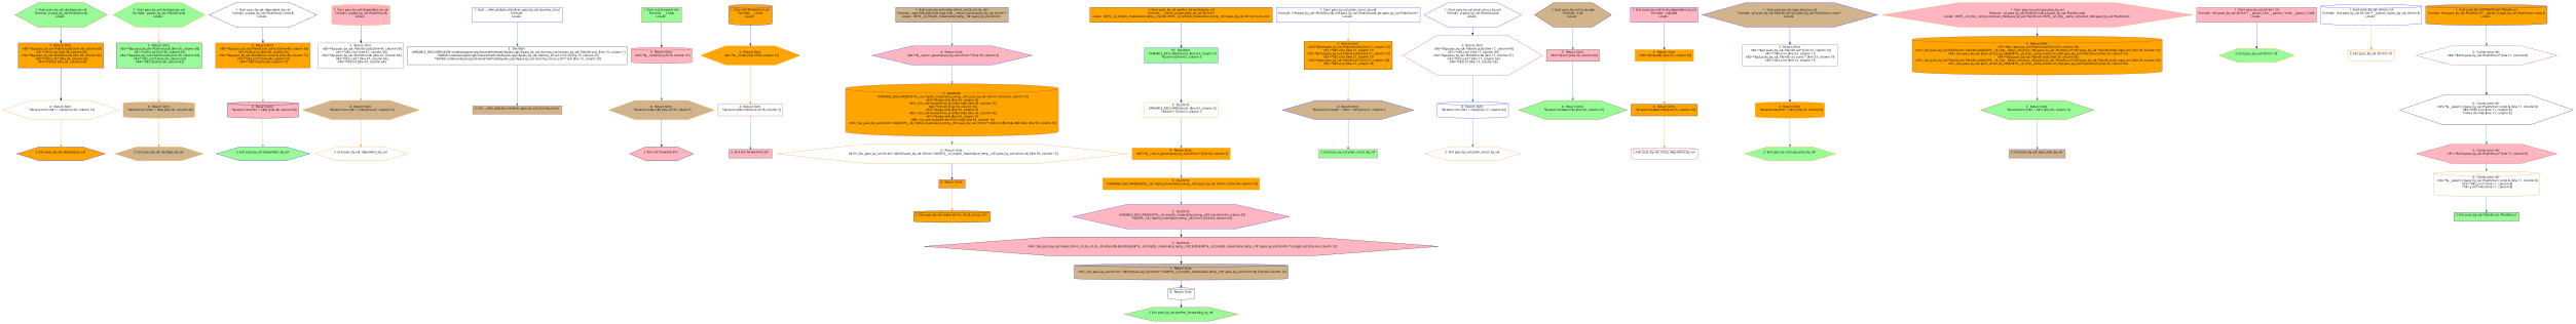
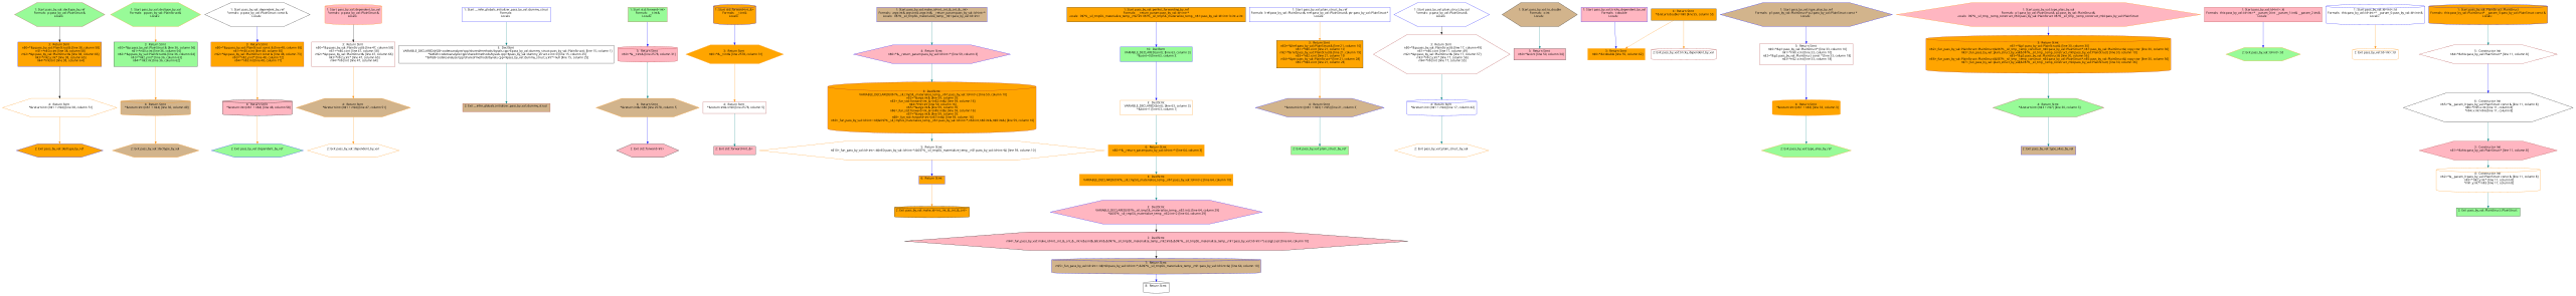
  digraph {
    fontname="Open Sans"
    node [color=darkorange fillcolor=white fontname="Open Sans" shape=hexagon style=filled]
    edge [color=teal fontname="Open Sans"]
    n1 [color=brown fillcolor=palegreen label="1: Start pass_by_val::decltype_by_ref\nFormals:  p:pass_by_val::PlainStruct&\nLocals:  \n  "]
    n2 [color=blue fillcolor=orange label="3:  Return Stmt \n   n$0=*&p:pass_by_val::PlainStruct& [line 38, column 58]\n  n$1=*n$0.x:int [line 38, column 58]\n  n$2=*&p:pass_by_val::PlainStruct& [line 38, column 66]\n  n$3=*n$2.y:int* [line 38, column 65]\n  n$4=*n$3:int [line 38, column 64]\n " shape=box]
    n3 [label="4:  Return Stmt \n   *&return:int=(n$1 + n$4) [line 38, column 51]\n "]
    n4 [color=blue fillcolor=orange label="2: Exit pass_by_val::decltype_by_ref \n  "]
    n5 [fillcolor=palegreen label="1: Start pass_by_val::decltype_by_val\nFormals:  p:pass_by_val::PlainStruct&\nLocals:  \n  "]
    n6 [color=black fillcolor=palegreen label="3:  Return Stmt \n   n$0=*&p:pass_by_val::PlainStruct& [line 36, column 56]\n  n$1=*n$0.x:int [line 36, column 56]\n  n$2=*&p:pass_by_val::PlainStruct& [line 36, column 64]\n  n$3=*n$2.y:int* [line 36, column 63]\n  n$4=*n$3:int [line 36, column 62]\n " shape=box]
    n7 [fillcolor=tan label="4:  Return Stmt \n   *&return:int=(n$1 + n$4) [line 36, column 49]\n " shape=cylinder]
    n8 [fillcolor=tan label="2: Exit pass_by_val::decltype_by_val \n  "]
    n9 [color=black label="1: Start pass_by_val::dependent_by_ref\nFormals:  p:pass_by_val::PlainStruct const &\nLocals:  \n  "]
    n10 [color=brown fillcolor=orange label="3:  Return Stmt \n   n$0=*&p:pass_by_val::PlainStruct const & [line 48, column 65]\n  n$1=*n$0.x:int [line 48, column 65]\n  n$2=*&p:pass_by_val::PlainStruct const & [line 48, column 73]\n  n$3=*n$2.y:int* [line 48, column 72]\n  n$4=*n$3:int [line 48, column 71]\n " shape=box]
    n11 [color=black fillcolor=lightpink label="4:  Return Stmt \n   *&return:int=(n$1 + n$4) [line 48, column 58]\n " shape=cylinder]
    n12 [color=blue fillcolor=palegreen label="2: Exit pass_by_val::dependent_by_ref \n  "]
    n13 [fillcolor=lightpink label="1: Start pass_by_val::dependent_by_val\nFormals:  p:pass_by_val::PlainStruct&\nLocals:  \n  " shape=cylinder]
    n14 [color=brown label="3:  Return Stmt \n   n$0=*&p:pass_by_val::PlainStruct& [line 47, column 58]\n  n$1=*n$0.x:int [line 47, column 58]\n  n$2=*&p:pass_by_val::PlainStruct& [line 47, column 66]\n  n$3=*n$2.y:int* [line 47, column 65]\n  n$4=*n$3:int [line 47, column 64]\n " shape=box]
    n15 [fillcolor=tan label="4:  Return Stmt \n   *&return:int=(n$1 + n$4) [line 47, column 51]\n "]
    n16 [label="2: Exit pass_by_val::dependent_by_val \n  "]
    n17 [color=blue label="1: Start __infer_globals_initializer_pass_by_val::dummy_struct\nFormals: \nLocals:  \n  " shape=box]
    n18 [color=black label="3:  DeclStmt \n   VARIABLE_DECLARED(#GB<codetoanalyze/cpp/shared/methods/byvals.cpp>$pass_by_val::dummy_struct:pass_by_val::PlainStruct); [line 15, column 1]\n  *&#GB<codetoanalyze/cpp/shared/methods/byvals.cpp>$pass_by_val::dummy_struct.x:int=0 [line 15, column 25]\n  *&#GB<codetoanalyze/cpp/shared/methods/byvals.cpp>$pass_by_val::dummy_struct.y:int*=null [line 15, column 25]\n " shape=box]
    n19 [color=brown fillcolor=tan label="2: Exit __infer_globals_initializer_pass_by_val::dummy_struct \n  " shape=box]
    n20 [color=brown fillcolor=palegreen label="1: Start std::forward<int>\nFormals:  __t:int&\nLocals:  \n  " shape=box]
    n21 [color=brown fillcolor=lightpink label="3:  Return Stmt \n   n$0=*&__t:int& [line 2578, column 31]\n " shape=cylinder]
    n22 [fillcolor=tan label="4:  Return Stmt \n   *&return:int&=n$0 [line 2578, column 5]\n "]
    n23 [color=black fillcolor=lightpink label="2: Exit std::forward<int> \n  "]
    n24 [color=blue fillcolor=orange label="1: Start std::forward<int_&>\nFormals:  __t:int&\nLocals:  \n  " shape=cylinder]
    n25 [fillcolor=orange label="3:  Return Stmt \n   n$0=*&__t:int& [line 2578, column 31]\n "]
    n26 [color=brown label="4:  Return Stmt \n   *&return:int&=n$0 [line 2578, column 5]\n " shape=box]
    n27 [color=black fillcolor=lightpink label="2: Exit std::forward<int_&> \n  " shape=box]
    n28 [color=blue fillcolor=tan label="1: Start pass_by_val::make_id<int,_int_&,_int_&,_int>\nFormals:  args:int& args:int& args:int& __return_param:pass_by_val::Id<int>*\nLocals:  0$?%__sil_tmpSIL_materialize_temp__n$1:pass_by_val::Id<int> \n  " shape=box]
    n29 [color=blue fillcolor=lightpink label="4:  Return Stmt \n   n$0=*&__return_param:pass_by_val::Id<int>* [line 59, column 3]\n "]
    n30 [color=brown fillcolor=orange label="3:  DeclStmt \n   VARIABLE_DECLARED(0$?%__sil_tmpSIL_materialize_temp__n$1:pass_by_val::Id<int>); [line 59, column 10]\n  n$2=*&args:int& [line 59, column 35]\n  n$3=_fun_std::forward<int_&>(n$2:int&) [line 59, column 16]\n  n$4=*n$3:int [line 59, column 16]\n  n$5=*&args:int& [line 59, column 35]\n  n$6=_fun_std::forward<int_&>(n$5:int&) [line 59, column 16]\n  n$7=*&args:int& [line 59, column 35]\n  n$8=_fun_std::forward<int>(n$7:int&) [line 59, column 16]\n  n$9=_fun_pass_by_val::Id<int>::Id(&0$?%__sil_tmpSIL_materialize_temp__n$1:pass_by_val::Id<int>*,n$4:int,n$6:int&,n$8:int&) [line 59, column 10]\n " shape=cylinder]
    n31 [label="5:  Return Stmt \n   n$10=_fun_pass_by_val::Id<int>::Id(n$0:pass_by_val::Id<int>*,&0$?%__sil_tmpSIL_materialize_temp__n$1:pass_by_val::Id<int>&) [line 59, column 10]\n "]
    n32 [color=black fillcolor=orange label="2: Exit pass_by_val::make_id<int,_int_&,_int_&,_int> \n  " shape=cylinder]
    n33 [color=blue fillcolor=orange label="6:  Return Stmt \n  " shape=box]
    n34 [color=black fillcolor=orange label="1: Start pass_by_val::perfect_forwarding_by_ref\nFormals:  __return_param:pass_by_val::Id<int>*\nLocals:  0$?%__sil_tmpSIL_materialize_temp__n$2:int 0$?%__sil_tmpSIL_materialize_temp__n$1:pass_by_val::Id<int> b:int a:int \n  " shape=box]
    n35 [color=blue fillcolor=palegreen label="10:  DeclStmt \n   VARIABLE_DECLARED(a:int); [line 63, column 3]\n  *&a:int=0 [line 63, column 3]\n " shape=box]
    n36 [label="9:  DeclStmt \n   VARIABLE_DECLARED(b:int); [line 63, column 3]\n  *&b:int=1 [line 63, column 3]\n " shape=box]
    n37 [fillcolor=orange label="6:  Return Stmt \n   n$0=*&__return_param:pass_by_val::Id<int>* [line 64, column 3]\n " shape=box]
-   n38 [color=brown fillcolor=palegreen label="2: Exit pass_by_val::perfect_forwarding_by_ref \n  "]
    n39 [color=blue fillcolor=lightpink label="3:  DeclStmt \n   VARIABLE_DECLARED(0$?%__sil_tmpSIL_materialize_temp__n$2:int); [line 64, column 29]\n  *&0$?%__sil_tmpSIL_materialize_temp__n$2:int=2 [line 64, column 29]\n "]
    n40 [color=black fillcolor=lightpink label="5:  DeclStmt \n   n$4=_fun_pass_by_val::make_id<int,_int_&,_int_&,_int>(&a:int&,&b:int&,&0$?%__sil_tmpSIL_materialize_temp__n$2:int&,&0$?%__sil_tmpSIL_materialize_temp__n$1:pass_by_val::Id<int>*) assign_last [line 64, column 10]\n "]
    n41 [color=blue fillcolor=tan label="7:  Return Stmt \n   n$5=_fun_pass_by_val::Id<int>::Id(n$0:pass_by_val::Id<int>*,&0$?%__sil_tmpSIL_materialize_temp__n$1:pass_by_val::Id<int>&) [line 64, column 10]\n " shape=cylinder]
    n42 [color=black label="8:  Return Stmt \n  " shape=cylinder]
    n43 [fillcolor=orange label="4:  DeclStmt \n   VARIABLE_DECLARED(0$?%__sil_tmpSIL_materialize_temp__n$1:pass_by_val::Id<int>); [line 64, column 10]\n " shape=box]
    n44 [color=blue label="1: Start pass_by_val::plain_struct_by_ref\nFormals:  lref:pass_by_val::PlainStruct& rref:pass_by_val::PlainStruct& ptr:pass_by_val::PlainStruct*\nLocals:  \n  " shape=box]
    n45 [color=black fillcolor=orange label="3:  Return Stmt \n   n$0=*&lref:pass_by_val::PlainStruct& [line 21, column 10]\n  n$1=*n$0.x:int [line 21, column 10]\n  n$2=*&rref:pass_by_val::PlainStruct& [line 21, column 19]\n  n$3=*n$2.x:int [line 21, column 19]\n  n$4=*&ptr:pass_by_val::PlainStruct* [line 21, column 28]\n  n$5=*n$4.x:int [line 21, column 28]\n " shape=box]
    n46 [color=blue fillcolor=tan label="4:  Return Stmt \n   *&return:int=((n$1 + n$3) + n$5) [line 21, column 3]\n "]
    n47 [color=brown fillcolor=palegreen label="2: Exit pass_by_val::plain_struct_by_ref \n  " shape=box]
    n48 [color=blue label="1: Start pass_by_val::plain_struct_by_val\nFormals:  p:pass_by_val::PlainStruct&\nLocals:  \n  "]
    n49 [color=brown label="3:  Return Stmt \n   n$0=*&p:pass_by_val::PlainStruct& [line 17, column 49]\n  n$1=*n$0.x:int [line 17, column 49]\n  n$2=*&p:pass_by_val::PlainStruct& [line 17, column 57]\n  n$3=*n$2.y:int* [line 17, column 56]\n  n$4=*n$3:int [line 17, column 55]\n "]
    n50 [color=blue label="4:  Return Stmt \n   *&return:int=(n$1 + n$4) [line 17, column 42]\n " shape=cylinder]
    n51 [label="2: Exit pass_by_val::plain_struct_by_val \n  "]
    n52 [color=black fillcolor=tan label="1: Start pass_by_val::to_double\nFormals:  x:int\nLocals:  \n  "]
    n53 [color=black fillcolor=lightpink label="3:  Return Stmt \n   n$0=*&x:int [line 50, column 34]\n " shape=box]
-   n54 [color=brown fillcolor=palegreen label="4:  Return Stmt \n   *&return:double=n$0 [line 50, column 27]\n "]
    n55 [color=blue fillcolor=lightpink label="1: Start pass_by_val::tricky_dependent_by_val\nFormals:  t:double\nLocals:  \n  " shape=box]
    n56 [fillcolor=orange label="3:  Return Stmt \n   n$0=*&t:double [line 55, column 62]\n " shape=box]
    n57 [color=black fillcolor=orange label="4:  Return Stmt \n   *&return:double=n$0 [line 55, column 55]\n " shape=box]
    n58 [color=brown label="2: Exit pass_by_val::tricky_dependent_by_val \n  " shape=cylinder]
    n59 [color=blue fillcolor=tan label="1: Start pass_by_val::type_alias_by_ref\nFormals:  p1:pass_by_val::PlainStruct* p2:pass_by_val::PlainStruct const *\nLocals:  \n  "]
    n60 [color=brown label="3:  Return Stmt \n   n$0=*&p1:pass_by_val::PlainStruct* [line 33, column 10]\n  n$1=*n$0.x:int [line 33, column 10]\n  n$2=*&p2:pass_by_val::PlainStruct const * [line 33, column 18]\n  n$3=*n$2.x:int [line 33, column 18]\n " shape=box]
    n61 [fillcolor=orange label="4:  Return Stmt \n   *&return:int=(n$1 + n$3) [line 33, column 3]\n " shape=cylinder]
    n62 [fillcolor=palegreen label="2: Exit pass_by_val::type_alias_by_ref \n  "]
    n63 [fillcolor=lightpink label="1: Start pass_by_val::type_alias_by_val\nFormals:  p1:pass_by_val::PlainStruct& p2:pass_by_val::PlainStruct&\nLocals:  0$?%__sil_tmp__temp_construct_n$0:pass_by_val::PlainStruct 0$?%__sil_tmp__temp_construct_n$4:pass_by_val::PlainStruct \n  "]
    n64 [color=brown fillcolor=orange label="3:  Return Stmt \n   n$1=*&p1:pass_by_val::PlainStruct& [line 30, column 30]\n  n$2=_fun_pass_by_val::PlainStruct::PlainStruct(&0$?%__sil_tmp__temp_construct_n$0:pass_by_val::PlainStruct*,n$1:pass_by_val::PlainStruct&) copy ctor [line 30, column 30]\n  n$3=_fun_pass_by_val::plain_struct_by_val(&0$?%__sil_tmp__temp_construct_n$0:pass_by_val::PlainStruct) [line 30, column 10]\n  n$5=*&p2:pass_by_val::PlainStruct& [line 30, column 56]\n  n$6=_fun_pass_by_val::PlainStruct::PlainStruct(&0$?%__sil_tmp__temp_construct_n$4:pass_by_val::PlainStruct*,n$5:pass_by_val::PlainStruct&) copy ctor [line 30, column 56]\n  n$7=_fun_pass_by_val::plain_struct_by_val(&0$?%__sil_tmp__temp_construct_n$4:pass_by_val::PlainStruct) [line 30, column 36]\n " shape=cylinder]
    n65 [color=brown fillcolor=palegreen label="4:  Return Stmt \n   *&return:int=(n$3 + n$7) [line 30, column 3]\n "]
    n66 [color=blue fillcolor=tan label="2: Exit pass_by_val::type_alias_by_val \n  " shape=box]
    n67 [color=brown fillcolor=lightpink label="1: Start pass_by_val::Id<int>::Id\nFormals:  this:pass_by_val::Id<int>* __param_0:int __param_1:int& __param_2:int&\nLocals:  \n  " shape=box]
    n68 [fillcolor=palegreen label="2: Exit pass_by_val::Id<int>::Id \n  "]
    n69 [color=blue label="1: Start pass_by_val::Id<int>::Id\nFormals:  this:pass_by_val::Id<int>* __param_0:pass_by_val::Id<int>&\nLocals:  \n  " shape=cylinder]
    n70 [label="2: Exit pass_by_val::Id<int>::Id \n  " shape=cylinder]
    n71 [color=blue fillcolor=orange label="1: Start pass_by_val::PlainStruct::PlainStruct\nFormals:  this:pass_by_val::PlainStruct* __param_0:pass_by_val::PlainStruct const &\nLocals:  \n  " shape=cylinder]
    n72 [color=brown label="5:  Constructor Init \n   n$4=*&this:pass_by_val::PlainStruct* [line 11, column 8]\n "]
    n73 [color=black label="6:  Constructor Init \n   n$5=*&__param_0:pass_by_val::PlainStruct const & [line 11, column 8]\n  n$6=*n$5.x:int [line 11, column 8]\n  *n$4.x:int=n$6 [line 11, column 8]\n "]
    n74 [color=brown fillcolor=lightpink label="3:  Constructor Init \n   n$1=*&this:pass_by_val::PlainStruct* [line 11, column 8]\n "]
    n75 [color=black fillcolor=palegreen label="2: Exit pass_by_val::PlainStruct::PlainStruct \n  " shape=box]
    n76 [label="4:  Constructor Init \n   n$2=*&__param_0:pass_by_val::PlainStruct const & [line 11, column 8]\n  n$3=*n$2.y:int* [line 11, column 8]\n  *n$1.y:int*=n$3 [line 11, column 8]\n " shape=cylinder]
    n1 -> n2 [color=black]
    n2 -> n3 [color=black]
    n3 -> n4 [color=darkorange]
    n5 -> n6 [color=darkorange]
    n6 -> n7 [color=darkorange]
    n7 -> n8 [color=darkorange]
    n9 -> n10 [color=blue]
    n10 -> n11 [color=darkorange]
    n11 -> n12 [color=darkorange]
    n13 -> n14 [color=black]
    n14 -> n15 [color=darkorange]
    n15 -> n16 [color=darkorange]
    n17 -> n18
    n18 -> n19
    n20 -> n21 [color=blue]
    n21 -> n22
    n22 -> n23 [color=blue]
    n24 -> n25 [color=blue]
    n25 -> n26 [color=darkorange]
    n26 -> n27
    n28 -> n29
    n29 -> n30
    n30 -> n31
    n31 -> n33 [color=blue]
    n33 -> n32 [color=darkorange]
    n34 -> n35 [color=blue]
    n35 -> n36 [color=blue]
    n36 -> n37
    n37 -> n43
    n39 -> n40 [color=black]
    n40 -> n41 [color=black]
    n41 -> n42 [color=blue]
-   n42 -> n38 [color=black]
    n43 -> n39
    n44 -> n45 [color=darkorange]
    n45 -> n46 [color=darkorange]
    n46 -> n47
    n48 -> n49 [color=black]
    n49 -> n50
    n50 -> n51
    n52 -> n53
-   n53 -> n54
    n55 -> n56 [color=blue]
-   n56 -> n57 [color=darkorange]
+   n57 -> n56 [color=darkorange]
    n57 -> n58 [color=darkorange]
    n59 -> n60 [color=blue]
    n60 -> n61 [color=blue]
    n61 -> n62
    n63 -> n64 [color=blue]
    n64 -> n65
    n65 -> n66
    n67 -> n68 [color=blue]
    n69 -> n70 [color=darkorange]
    n71 -> n72
    n72 -> n73 [color=blue]
    n73 -> n74
    n74 -> n76
    n76 -> n75
  }
